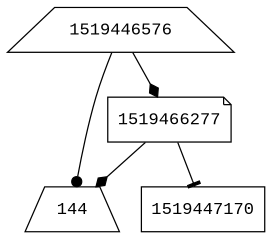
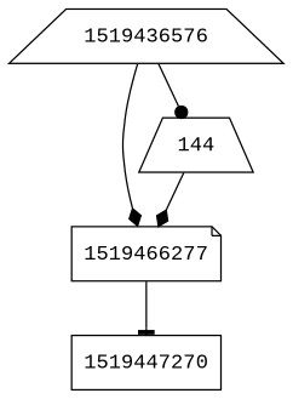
  strict digraph {
    fontname="Liberation Mono"
    node [shape=trapezium fontname="Liberation Mono"]
    edge [arrowhead=diamond fontname="Liberation Mono"]
-   1519446576
+   1519446576 [label=1519436576]
    1519466277 [shape=note]
    144
-   1519447170 [shape=box]
+   1519447170 [shape=box label=1519447270]
    1519446576 -> 1519466277
    1519446576 -> 144 [arrowhead=dot]
-   1519466277 -> 144
+   144 -> 1519466277
    1519466277 -> 1519447170 [arrowhead=tee]
  }
